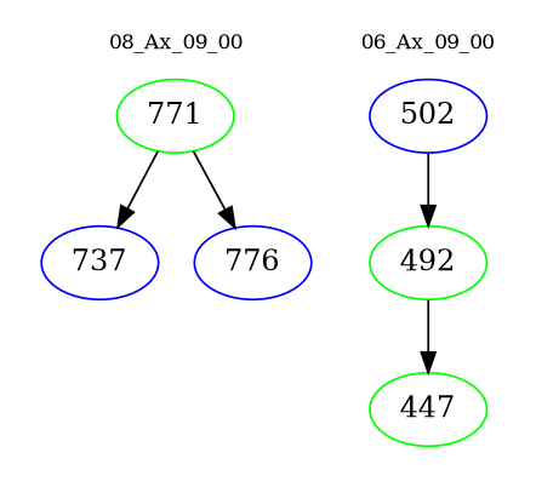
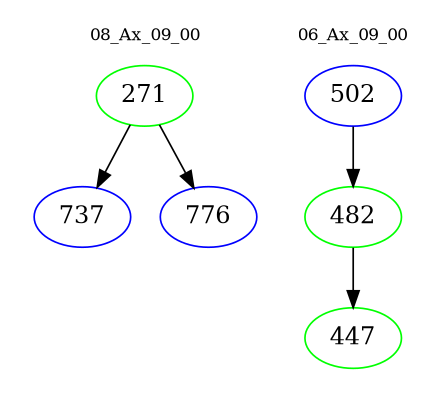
  digraph {
    node [color=green]
    edge [color=black]
-   n1 [label=771]
+   n1 [label=271]
    n2 [color=blue label=737]
    n3 [color=blue label=776]
-   n4 [label=492]
+   n4 [label=482]
    n5 [label=447]
    n6 [color=blue label=502]
    subgraph cluster_1 {
      color=white
      fontsize=10
      label="08_Ax_09_00"
      n1
      n2
      n3
    }
    subgraph cluster_2 {
      color=white
      fontsize=10
      label="06_Ax_09_00"
      n4
      n5
      n6
    }
    n1 -> n2
    n1 -> n3
    n4 -> n5
    n6 -> n4
  }
